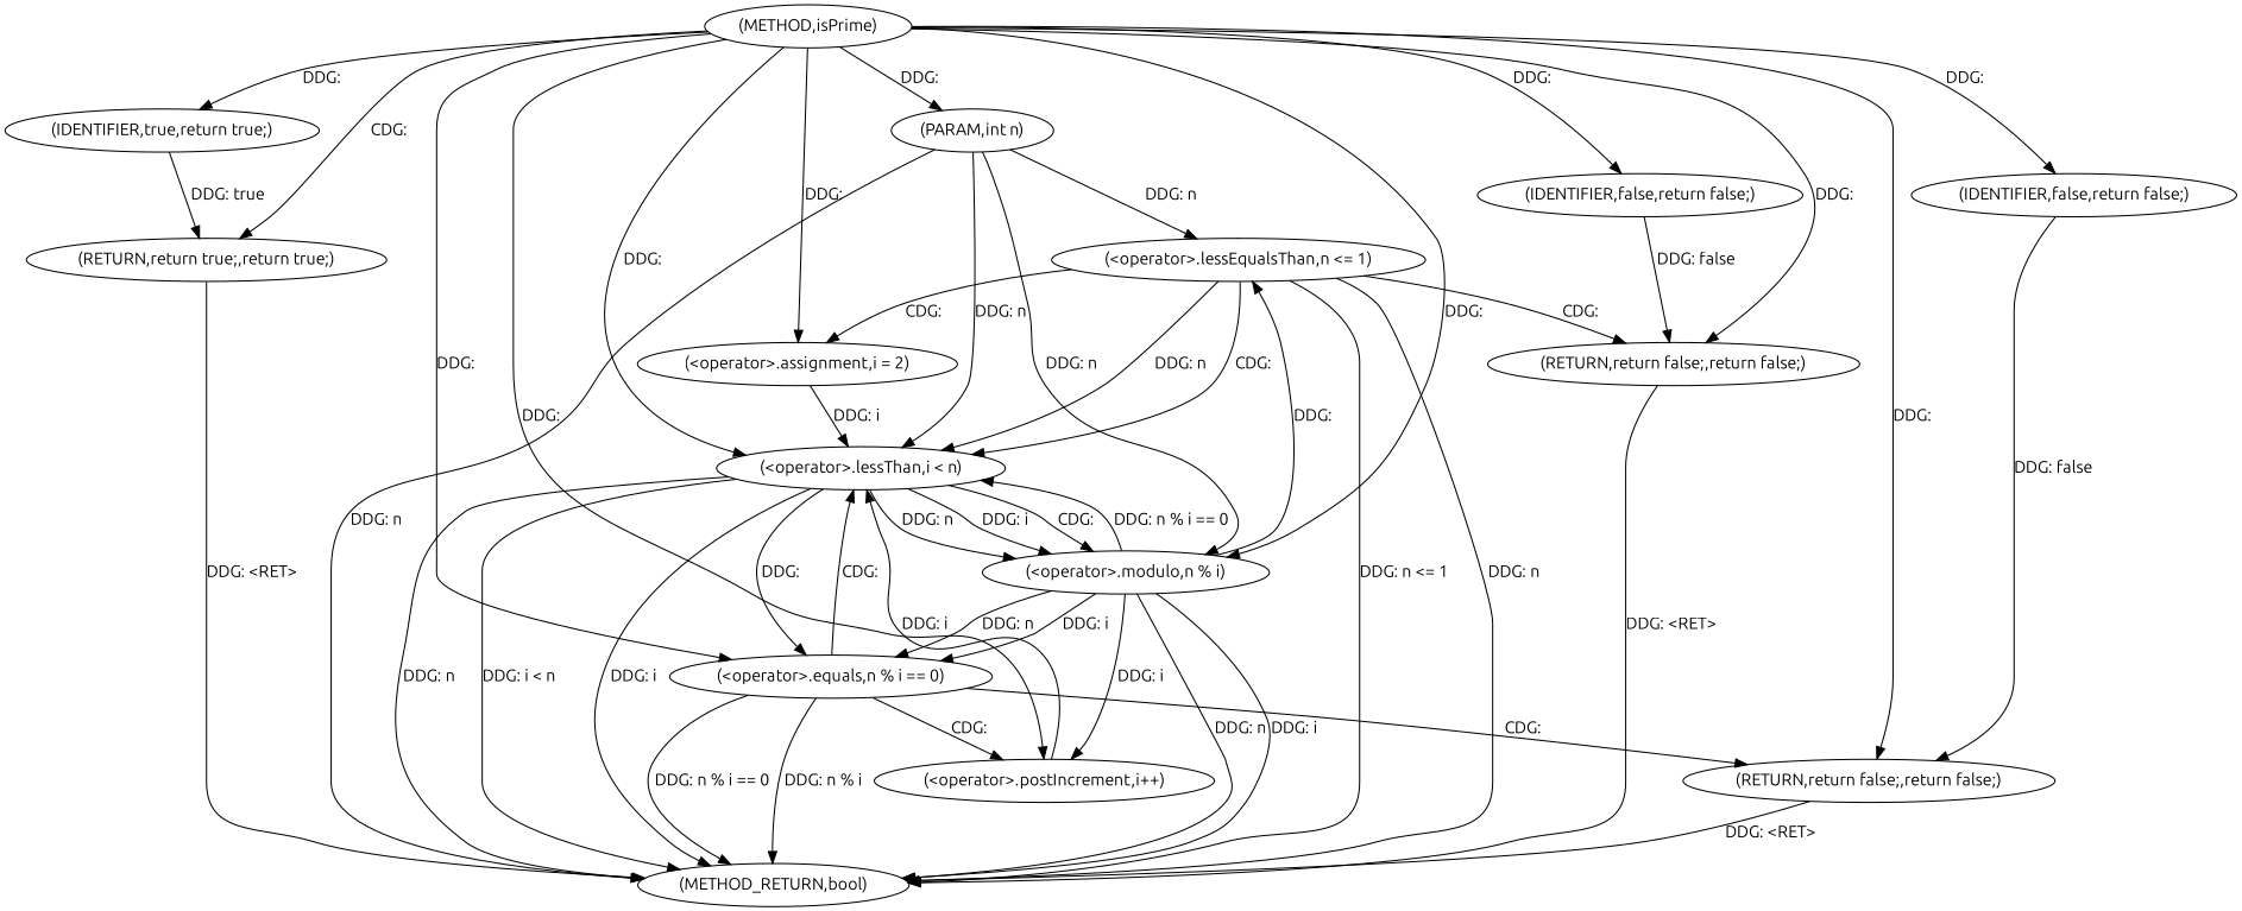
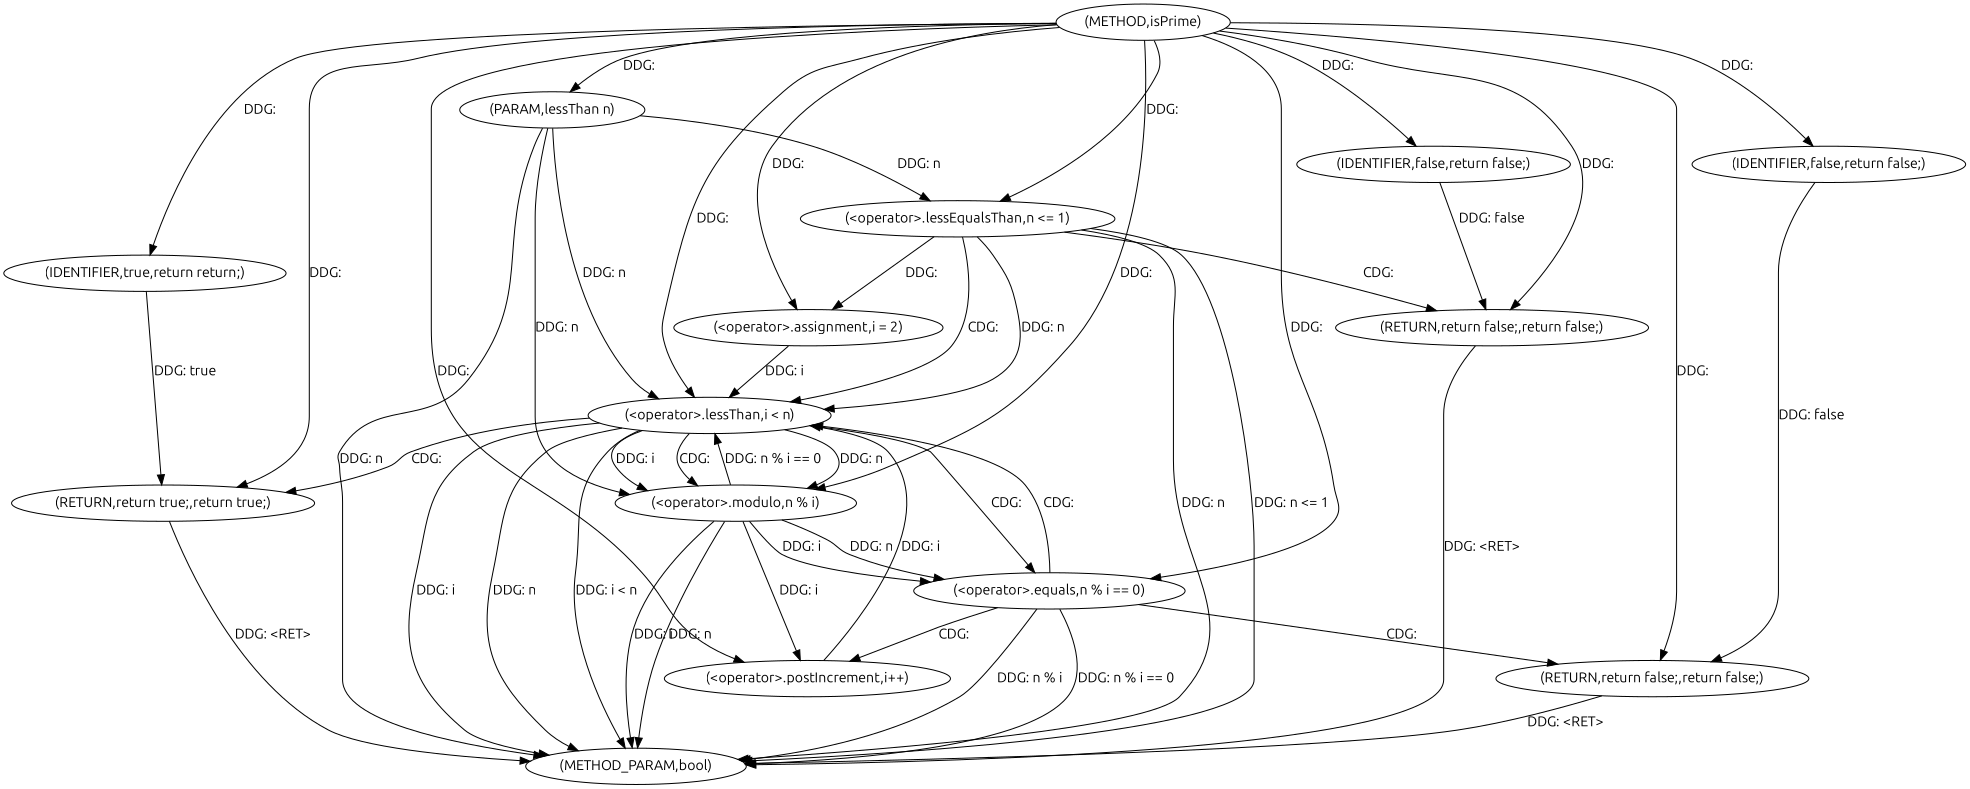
  digraph {
    fontname=Ubuntu
    node [fontname=Ubuntu]
    edge [fontname=Ubuntu]
    n1 [label="(METHOD,isPrime)"]
-   n2 [label="(PARAM,int n)"]
+   n2 [label="(PARAM,lessThan n)"]
    n3 [label="(RETURN,return true;,return true;)"]
    n4 [label="(<operator>.lessEqualsThan,n <= 1)"]
    n5 [label="(RETURN,return false;,return false;)"]
    n6 [label="(<operator>.assignment,i = 2)"]
    n7 [label="(<operator>.lessThan,i < n)"]
    n8 [label="(<operator>.postIncrement,i++)"]
-   n9 [label="(IDENTIFIER,true,return true;)"]
+   n9 [label="(IDENTIFIER,true,return return;)"]
    n10 [label="(IDENTIFIER,false,return false;)"]
    n11 [label="(<operator>.equals,n % i == 0)"]
    n12 [label="(RETURN,return false;,return false;)"]
    n13 [label="(IDENTIFIER,false,return false;)"]
    n14 [label="(<operator>.modulo,n % i)"]
-   n15 [label="(METHOD_RETURN,bool)"]
+   n15 [label="(METHOD_PARAM,bool)"]
    n1 -> n2 [label="DDG: "]
-   n1 -> n3 [label="CDG: "]
-   n14 -> n4 [label="DDG: "]
+   n1 -> n3 [label="DDG: "]
+   n1 -> n4 [label="DDG: "]
    n1 -> n5 [label="DDG: "]
    n1 -> n6 [label="DDG: "]
    n1 -> n7 [label="DDG: "]
    n1 -> n8 [label="DDG: "]
    n1 -> n9 [label="DDG: "]
    n1 -> n10 [label="DDG: "]
    n1 -> n11 [label="DDG: "]
    n1 -> n12 [label="DDG: "]
    n1 -> n13 [label="DDG: "]
    n1 -> n14 [label="DDG: "]
    n2 -> n4 [label="DDG: n"]
    n2 -> n7 [label="DDG: n"]
    n2 -> n14 [label="DDG: n"]
    n2 -> n15 [label="DDG: n"]
    n3 -> n15 [label="DDG: <RET>"]
    n4 -> n5 [label="CDG: "]
-   n4 -> n6 [label="CDG: "]
+   n4 -> n6 [label="DDG: "]
    n4 -> n7 [label="DDG: n"]
    n4 -> n7 [label="CDG: "]
    n4 -> n15 [label="DDG: n"]
    n4 -> n15 [label="DDG: n <= 1"]
    n5 -> n15 [label="DDG: <RET>"]
    n6 -> n7 [label="DDG: i"]
-   n7 -> n11 [label="DDG: "]
+   n7 -> n3 [label="CDG: "]
+   n7 -> n11 [label="CDG: "]
    n7 -> n14 [label="DDG: n"]
    n7 -> n14 [label="DDG: i"]
    n7 -> n14 [label="CDG: "]
    n7 -> n15 [label="DDG: i"]
    n7 -> n15 [label="DDG: n"]
    n7 -> n15 [label="DDG: i < n"]
    n8 -> n7 [label="DDG: i"]
    n9 -> n3 [label="DDG: true"]
    n10 -> n5 [label="DDG: false"]
    n11 -> n7 [label="CDG: "]
    n11 -> n8 [label="CDG: "]
    n11 -> n12 [label="CDG: "]
    n11 -> n15 [label="DDG: n % i"]
    n11 -> n15 [label="DDG: n % i == 0"]
    n12 -> n15 [label="DDG: <RET>"]
    n13 -> n12 [label="DDG: false"]
    n14 -> n7 [label="DDG: n % i == 0"]
    n14 -> n8 [label="DDG: i"]
    n14 -> n11 [label="DDG: n"]
    n14 -> n11 [label="DDG: i"]
    n14 -> n15 [label="DDG: n"]
    n14 -> n15 [label="DDG: i"]
  }
